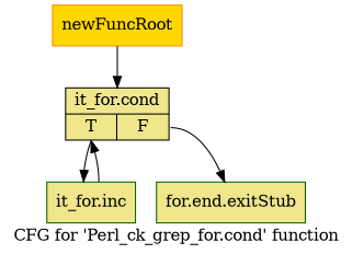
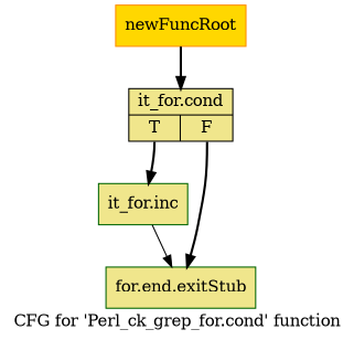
  digraph {
    label="CFG for 'Perl_ck_grep_for.cond' function"
    node [shape=record style=filled fillcolor=khaki color=darkgreen]
    edge [style=bold]
    n1 [label="{newFuncRoot}" fillcolor=gold color=darkorange]
    n2 [label="{it_for.cond|{<s0>T|<s1>F}}" color=black]
    n3 [label="{for.end.exitStub}"]
    n4 [label="{it_for.inc}"]
-   n1 -> n2 [style=solid]
-   n2 -> n3 [tailport=s1 style=solid]
-   n2 -> n4 [tailport=s0 style=solid]
-   n4 -> n2 [style=solid]
+   n1 -> n2
+   n2 -> n3 [tailport=s1]
+   n2 -> n4 [tailport=s0]
+   n4 -> n3 [style=solid]
  }
